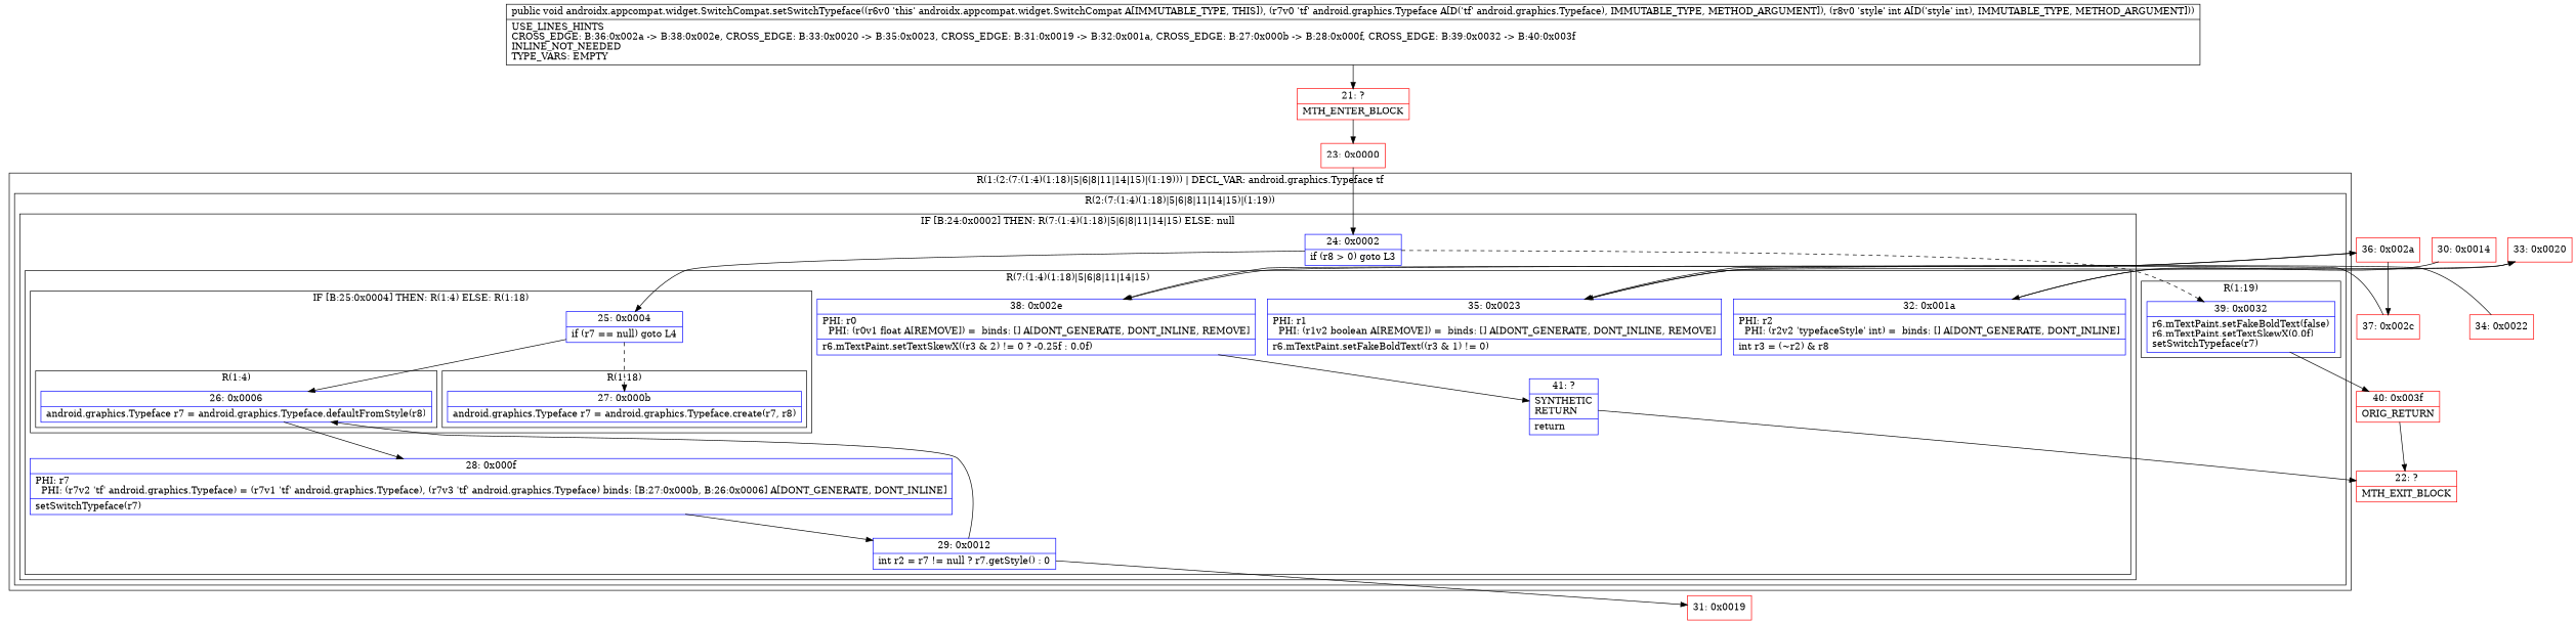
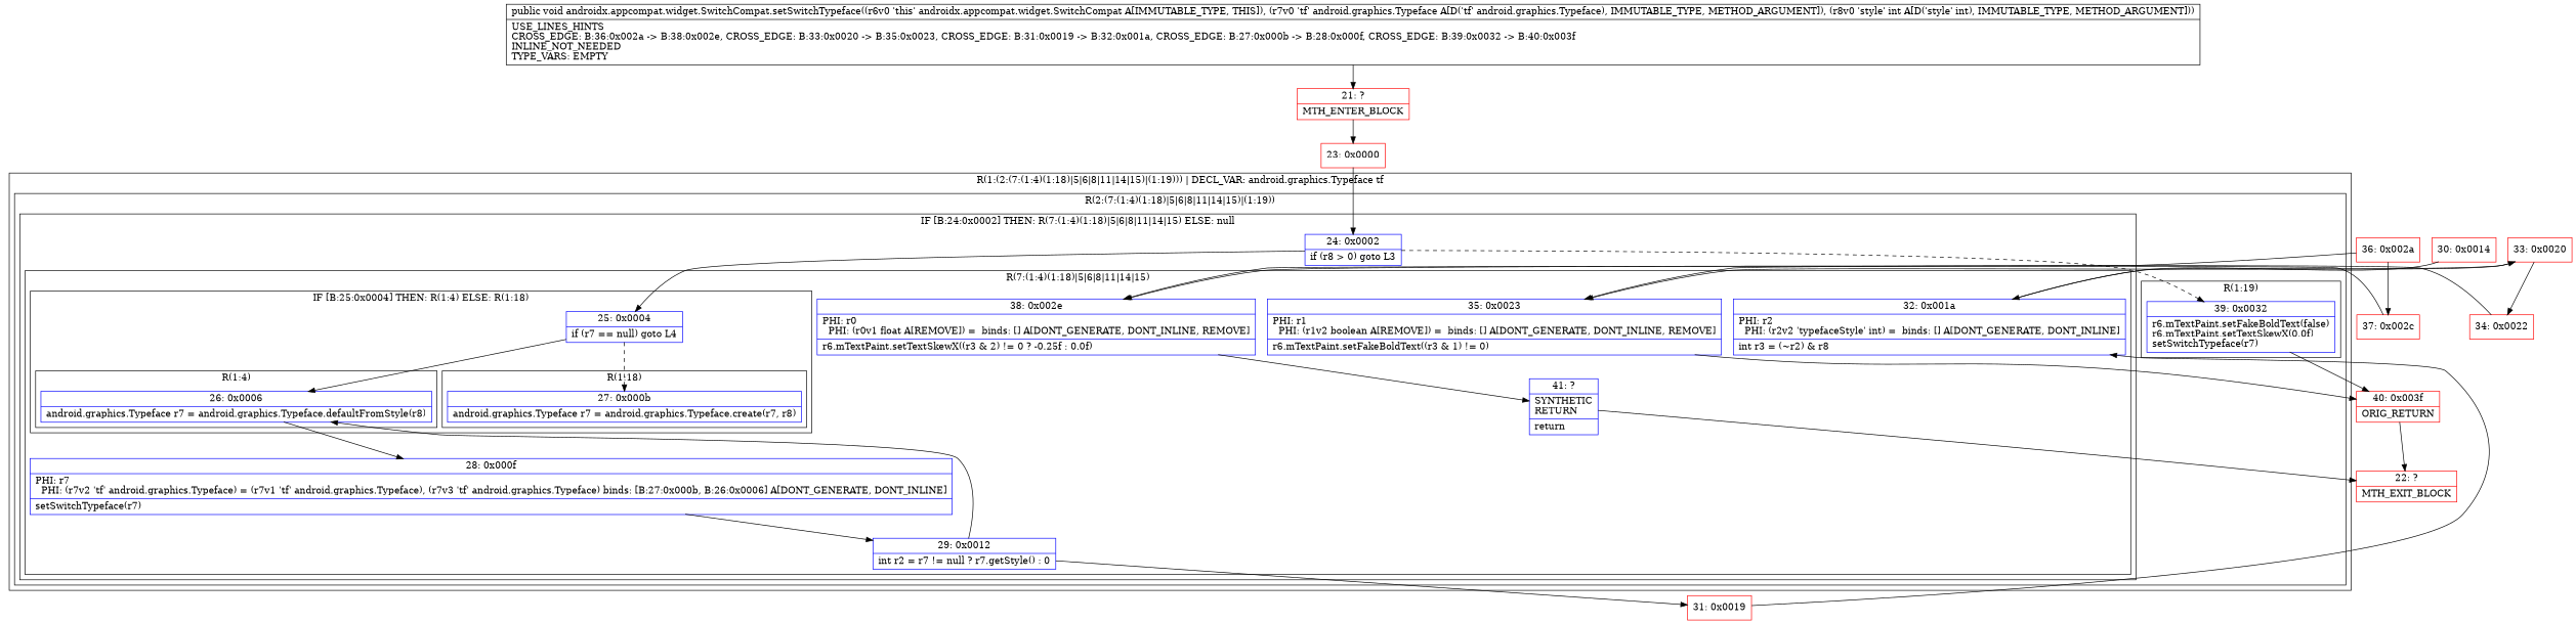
  digraph {
    node [color=blue shape=record]
    n1 [label="{26\:\ 0x0006|android.graphics.Typeface r7 = android.graphics.Typeface.defaultFromStyle(r8)\l}"]
    n2 [label="{27\:\ 0x000b|android.graphics.Typeface r7 = android.graphics.Typeface.create(r7, r8)\l}"]
    n3 [label="{25\:\ 0x0004|if (r7 == null) goto L4\l}"]
    n4 [label="{28\:\ 0x000f|PHI: r7 \l  PHI: (r7v2 'tf' android.graphics.Typeface) = (r7v1 'tf' android.graphics.Typeface), (r7v3 'tf' android.graphics.Typeface) binds: [B:27:0x000b, B:26:0x0006] A[DONT_GENERATE, DONT_INLINE]\l|setSwitchTypeface(r7)\l}"]
    n5 [label="{29\:\ 0x0012|int r2 = r7 != null ? r7.getStyle() : 0\l}"]
    n6 [label="{32\:\ 0x001a|PHI: r2 \l  PHI: (r2v2 'typefaceStyle' int) =  binds: [] A[DONT_GENERATE, DONT_INLINE]\l|int r3 = (~r2) & r8\l}"]
    n7 [label="{35\:\ 0x0023|PHI: r1 \l  PHI: (r1v2 boolean A[REMOVE]) =  binds: [] A[DONT_GENERATE, DONT_INLINE, REMOVE]\l|r6.mTextPaint.setFakeBoldText((r3 & 1) != 0)\l}"]
    n8 [label="{38\:\ 0x002e|PHI: r0 \l  PHI: (r0v1 float A[REMOVE]) =  binds: [] A[DONT_GENERATE, DONT_INLINE, REMOVE]\l|r6.mTextPaint.setTextSkewX((r3 & 2) != 0 ? \-0.25f : 0.0f)\l}"]
    n9 [label="{41\:\ ?|SYNTHETIC\lRETURN\l|return\l}"]
    n10 [label="{24\:\ 0x0002|if (r8 \> 0) goto L3\l}"]
    n11 [label="{39\:\ 0x0032|r6.mTextPaint.setFakeBoldText(false)\lr6.mTextPaint.setTextSkewX(0.0f)\lsetSwitchTypeface(r7)\l}"]
    n12 [color=red label="{31\:\ 0x0019}"]
    n13 [color=red label="{33\:\ 0x0020}"]
    n14 [color=red label="{36\:\ 0x002a}"]
    n15 [color=red label="{22\:\ ?|MTH_EXIT_BLOCK\l}"]
    n16 [color=red label="{40\:\ 0x003f|ORIG_RETURN\l}"]
    n17 [color=red label="{30\:\ 0x0014}"]
    n18 [color=red label="{34\:\ 0x0022}"]
    n19 [color=red label="{37\:\ 0x002c}"]
    n20 [color=red label="{21\:\ ?|MTH_ENTER_BLOCK\l}"]
    n21 [color=red label="{23\:\ 0x0000}"]
    n22 [label="{public void androidx.appcompat.widget.SwitchCompat.setSwitchTypeface((r6v0 'this' androidx.appcompat.widget.SwitchCompat A[IMMUTABLE_TYPE, THIS]), (r7v0 'tf' android.graphics.Typeface A[D('tf' android.graphics.Typeface), IMMUTABLE_TYPE, METHOD_ARGUMENT]), (r8v0 'style' int A[D('style' int), IMMUTABLE_TYPE, METHOD_ARGUMENT]))  | USE_LINES_HINTS\lCROSS_EDGE: B:36:0x002a \-\> B:38:0x002e, CROSS_EDGE: B:33:0x0020 \-\> B:35:0x0023, CROSS_EDGE: B:31:0x0019 \-\> B:32:0x001a, CROSS_EDGE: B:27:0x000b \-\> B:28:0x000f, CROSS_EDGE: B:39:0x0032 \-\> B:40:0x003f\lINLINE_NOT_NEEDED\lTYPE_VARS: EMPTY\l}" color=""]
    subgraph cluster_1 {
      label="R(1:(2:(7:(1:4)(1:18)|5|6|8|11|14|15)|(1:19))) | DECL_VAR: android.graphics.Typeface tf\l"
      subgraph cluster_2 {
        label="R(2:(7:(1:4)(1:18)|5|6|8|11|14|15)|(1:19))"
        subgraph cluster_3 {
          label="IF [B:24:0x0002] THEN: R(7:(1:4)(1:18)|5|6|8|11|14|15) ELSE: null"
          n10
          subgraph cluster_4 {
            label="R(7:(1:4)(1:18)|5|6|8|11|14|15)"
            n4
            n5
            n6
            n7
            n8
            n9
            subgraph cluster_5 {
              label="IF [B:25:0x0004] THEN: R(1:4) ELSE: R(1:18)"
              n3
              subgraph cluster_6 {
                label="R(1:4)"
                n1
              }
              subgraph cluster_7 {
                label="R(1:18)"
                n2
              }
            }
          }
        }
        subgraph cluster_8 {
          label="R(1:19)"
          n11
        }
      }
    }
    n1 -> n4
    n3 -> n1
    n3 -> n2 [style=dashed]
    n4 -> n5
    n5 -> n1
    n5 -> n12
    n6 -> n13
-   n7 -> n14
+   n7 -> n16
    n8 -> n9
    n9 -> n15
    n10 -> n3
    n10 -> n11 [style=dashed]
    n11 -> n16
+   n12 -> n6
    n13 -> n7
+   n13 -> n18
    n14 -> n8
    n14 -> n19
    n16 -> n15
    n17 -> n6
    n18 -> n7
    n19 -> n8
    n20 -> n21
    n21 -> n10
    n22 -> n20
  }
